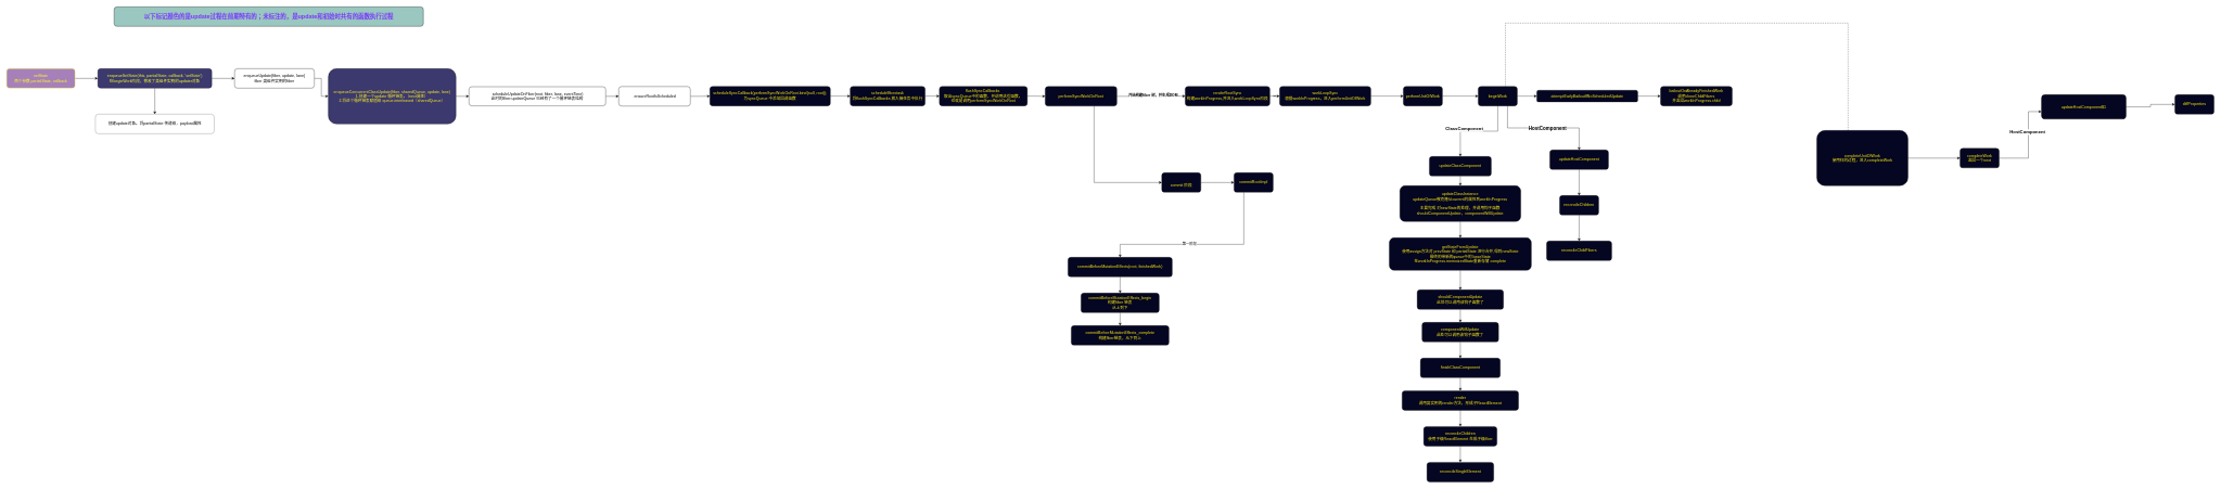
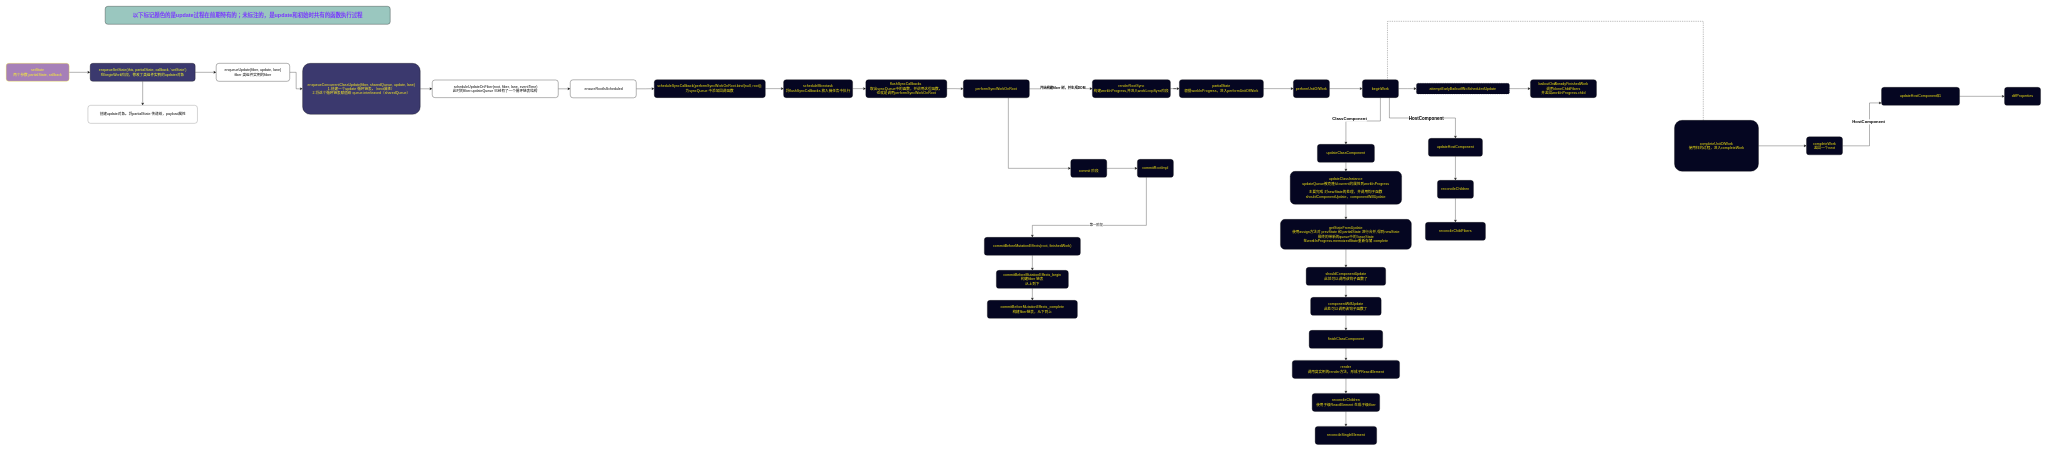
  <mxCell id="0" />
  <mxCell id="1" parent="0" />
  <mxCell id="2" value="" style="edgeStyle=orthogonalEdgeStyle;rounded=0;orthogonalLoop=1;jettySize=auto;html=1;" parent="1" source="3" target="6" edge="1"><mxGeometry relative="1" as="geometry" /></mxCell>
  <mxCell id="3" value="setState&lt;br&gt;两个参数&amp;nbsp;partialState, callback" style="rounded=1;whiteSpace=wrap;html=1;strokeColor=#FFFF1C;fillColor=#A680B8;fontColor=#FFF82B;" parent="1" vertex="1"><mxGeometry x="20" y="210" width="210" height="60" as="geometry" /></mxCell>
  <mxCell id="4" value="" style="edgeStyle=orthogonalEdgeStyle;rounded=0;orthogonalLoop=1;jettySize=auto;html=1;" parent="1" source="6" target="7" edge="1"><mxGeometry relative="1" as="geometry" /></mxCell>
  <mxCell id="5" value="" style="edgeStyle=orthogonalEdgeStyle;rounded=0;orthogonalLoop=1;jettySize=auto;html=1;" parent="1" source="6" target="9" edge="1"><mxGeometry relative="1" as="geometry" /></mxCell>
  <mxCell id="6" value="enqueueSetState(this, partialState, callback, 'setState')&lt;br&gt;在beginWork阶段，修改了类组件实例的updater对象" style="whiteSpace=wrap;html=1;rounded=1;fontColor=#F8FF26;strokeColor=#000000;fillColor=#3B396E;" parent="1" vertex="1"><mxGeometry x="300" y="210" width="350" height="60" as="geometry" /></mxCell>
  <mxCell id="7" value="创建update对象。将partialState 传递给，payload属性" style="whiteSpace=wrap;html=1;rounded=1;strokeColor=#6E6E6E;" parent="1" vertex="1"><mxGeometry x="292.5" y="350" width="365" height="60" as="geometry" /></mxCell>
  <mxCell id="8" value="" style="edgeStyle=orthogonalEdgeStyle;rounded=0;orthogonalLoop=1;jettySize=auto;html=1;" parent="1" source="9" target="11" edge="1"><mxGeometry relative="1" as="geometry" /></mxCell>
  <mxCell id="9" value="enqueueUpdate(fiber, update, lane)&lt;br&gt;fiber 类组件实例的fiber" style="whiteSpace=wrap;html=1;rounded=1;" parent="1" vertex="1"><mxGeometry x="720" y="210" width="245" height="60" as="geometry" /></mxCell>
  <mxCell id="10" style="edgeStyle=orthogonalEdgeStyle;rounded=0;orthogonalLoop=1;jettySize=auto;html=1;exitX=1;exitY=0.5;exitDx=0;exitDy=0;" parent="1" source="11" target="13" edge="1"><mxGeometry relative="1" as="geometry" /></mxCell>
  <mxCell id="11" value="enqueueConcurrentClassUpdate(fiber, sharedQueue, update, lane)&lt;br&gt;1.创建一个update 循环链表。（next属性）&lt;br&gt;2.将这个循环链表赋值给&amp;nbsp;queue.interleaved（sharedQueue）" style="whiteSpace=wrap;html=1;rounded=1;strokeColor=#000000;fillColor=#3B396E;fontColor=#FFF021;" parent="1" vertex="1"><mxGeometry x="1008" y="210" width="392" height="170" as="geometry" /></mxCell>
  <mxCell id="12" value="" style="edgeStyle=orthogonalEdgeStyle;rounded=0;orthogonalLoop=1;jettySize=auto;html=1;" parent="1" source="13" target="15" edge="1"><mxGeometry relative="1" as="geometry" /></mxCell>
  <mxCell id="13" value="&amp;nbsp;scheduleUpdateOnFiber(root, fiber, lane, eventTime)&lt;br&gt;此时的fiber.updateQueue 已经有了一个循环链表结构" style="whiteSpace=wrap;html=1;rounded=1;" parent="1" vertex="1"><mxGeometry x="1440" y="265.63" width="420" height="58.75" as="geometry" /></mxCell>
  <mxCell id="14" value="" style="edgeStyle=orthogonalEdgeStyle;rounded=0;orthogonalLoop=1;jettySize=auto;html=1;" parent="1" source="15" target="18" edge="1"><mxGeometry relative="1" as="geometry" /></mxCell>
  <mxCell id="15" value="&amp;nbsp;ensureRootIsScheduled" style="whiteSpace=wrap;html=1;rounded=1;" parent="1" vertex="1"><mxGeometry x="1900" y="265.01" width="220" height="60" as="geometry" /></mxCell>
  <mxCell id="16" value="以下标记颜色的是update过程在前期特有的；未标注的，是update和初始时共有的函数执行过程" style="rounded=1;whiteSpace=wrap;html=1;fontColor=#7936FF;fillColor=#9AC7BF;fontSize=18;fontStyle=1" parent="1" vertex="1"><mxGeometry x="350" y="20" width="950" height="60" as="geometry" /></mxCell>
  <mxCell id="17" value="" style="edgeStyle=orthogonalEdgeStyle;rounded=0;orthogonalLoop=1;jettySize=auto;html=1;" parent="1" source="18" target="20" edge="1"><mxGeometry relative="1" as="geometry" /></mxCell>
  <mxCell id="18" value="scheduleSyncCallback(performSyncWorkOnRoot.bind(null, root));&lt;br&gt;为syncQueue 中添加回调函数" style="whiteSpace=wrap;html=1;rounded=1;fillColor=#050621;fontColor=#FFEF12;" parent="1" vertex="1"><mxGeometry x="2180" y="264.38" width="370" height="60" as="geometry" /></mxCell>
  <mxCell id="19" value="" style="edgeStyle=orthogonalEdgeStyle;rounded=0;orthogonalLoop=1;jettySize=auto;html=1;" parent="1" source="20" target="22" edge="1"><mxGeometry relative="1" as="geometry" /></mxCell>
  <mxCell id="20" value="scheduleMicrotask&lt;br&gt;将flushSyncCallbacks 放入微任务中执行" style="whiteSpace=wrap;html=1;fillColor=#050621;fontColor=#FFEF12;rounded=1;" parent="1" vertex="1"><mxGeometry x="2611" y="264.38" width="230" height="60" as="geometry" /></mxCell>
  <mxCell id="21" value="" style="edgeStyle=orthogonalEdgeStyle;rounded=0;orthogonalLoop=1;jettySize=auto;html=1;" parent="1" source="22" target="26" edge="1"><mxGeometry relative="1" as="geometry" /></mxCell>
  <mxCell id="22" value="flushSyncCallbacks&amp;nbsp;&lt;br&gt;取出syncQueue中的函数，并调用这些函数。&lt;br&gt;也就是调用performSyncWorkOnRoot" style="whiteSpace=wrap;html=1;fillColor=#050621;fontColor=#FFEF12;rounded=1;" parent="1" vertex="1"><mxGeometry x="2885" y="264.38" width="270" height="60" as="geometry" /></mxCell>
  <mxCell id="23" value="" style="edgeStyle=orthogonalEdgeStyle;rounded=0;orthogonalLoop=1;jettySize=auto;html=1;" parent="1" source="26" target="28" edge="1"><mxGeometry relative="1" as="geometry" /></mxCell>
  <mxCell id="24" value="开始构建fiber 树，并生成DOM" style="edgeLabel;html=1;align=center;verticalAlign=middle;resizable=0;points=[];fontStyle=1" vertex="1" connectable="0" parent="23"><mxGeometry x="0.057" y="3" relative="1" as="geometry"><mxPoint as="offset" /></mxGeometry></mxCell>
  <mxCell id="25" value="" style="edgeStyle=orthogonalEdgeStyle;rounded=0;orthogonalLoop=1;jettySize=auto;html=1;" edge="1" parent="1" source="26" target="74"><mxGeometry relative="1" as="geometry"><Array as="points"><mxPoint x="3360" y="560" /></Array></mxGeometry></mxCell>
  <mxCell id="26" value="performSyncWorkOnRoot" style="whiteSpace=wrap;html=1;fillColor=#050621;fontColor=#FFEF12;rounded=1;" parent="1" vertex="1"><mxGeometry x="3210" y="265" width="220" height="60" as="geometry" /></mxCell>
  <mxCell id="27" value="" style="edgeStyle=orthogonalEdgeStyle;rounded=0;orthogonalLoop=1;jettySize=auto;html=1;" parent="1" source="28" target="30" edge="1"><mxGeometry relative="1" as="geometry" /></mxCell>
  <mxCell id="28" value="renderRootSync&lt;br&gt;构建workInProgress,并进入workLoopSync阶段" style="whiteSpace=wrap;html=1;fillColor=#050621;fontColor=#FFEF12;rounded=1;" parent="1" vertex="1"><mxGeometry x="3640" y="264.38" width="260" height="60" as="geometry" /></mxCell>
  <mxCell id="29" value="" style="edgeStyle=orthogonalEdgeStyle;rounded=0;orthogonalLoop=1;jettySize=auto;html=1;" parent="1" source="30" target="42" edge="1"><mxGeometry relative="1" as="geometry" /></mxCell>
- <mxCell id="30" value="workLoopSync&lt;br&gt;根据workInProgress，进入performUnitOfWork" style="whiteSpace=wrap;html=1;fillColor=#050621;fontColor=#FFEF12;rounded=1;" parent="1" vertex="1"><mxGeometry x="3930" y="264.38" width="280" height="60" as="geometry" /></mxCell>
+ <mxCell id="30" value="partialState&lt;br&gt;根据workInProgress，进入performUnitOfWork" style="whiteSpace=wrap;html=1;fillColor=#050621;fontColor=#FFEF12;rounded=1;" parent="1" vertex="1"><mxGeometry x="3930" y="264.38" width="280" height="60" as="geometry" /></mxCell>
  <mxCell id="31" value="" style="edgeStyle=orthogonalEdgeStyle;rounded=0;orthogonalLoop=1;jettySize=auto;html=1;" parent="1" source="37" target="39" edge="1"><mxGeometry relative="1" as="geometry" /></mxCell>
  <mxCell id="32" value="" style="edgeStyle=orthogonalEdgeStyle;rounded=0;orthogonalLoop=1;jettySize=auto;html=1;" parent="1" source="37" target="44" edge="1"><mxGeometry relative="1" as="geometry" /></mxCell>
  <mxCell id="33" value="ClassComponent" style="edgeLabel;html=1;align=center;verticalAlign=middle;resizable=0;points=[];fontStyle=1;fontSize=14;" parent="32" vertex="1" connectable="0"><mxGeometry x="-0.209" y="1" relative="1" as="geometry"><mxPoint x="-74" y="-8" as="offset" /></mxGeometry></mxCell>
  <mxCell id="34" style="edgeStyle=orthogonalEdgeStyle;rounded=0;orthogonalLoop=1;jettySize=auto;html=1;exitX=0.75;exitY=1;exitDx=0;exitDy=0;entryX=0.5;entryY=0;entryDx=0;entryDy=0;" parent="1" source="37" target="61" edge="1"><mxGeometry relative="1" as="geometry" /></mxCell>
  <mxCell id="35" value="HostComponent" style="edgeLabel;html=1;align=center;verticalAlign=middle;resizable=0;points=[];fontSize=15;fontStyle=1" parent="34" vertex="1" connectable="0"><mxGeometry x="0.066" y="-1" relative="1" as="geometry"><mxPoint as="offset" /></mxGeometry></mxCell>
  <mxCell id="36" style="edgeStyle=orthogonalEdgeStyle;rounded=0;orthogonalLoop=1;jettySize=auto;html=1;exitX=0.696;exitY=0.002;exitDx=0;exitDy=0;entryX=0.567;entryY=0.058;entryDx=0;entryDy=0;entryPerimeter=0;exitPerimeter=0;dashed=1;" parent="1" source="37" target="66" edge="1"><mxGeometry relative="1" as="geometry"><mxPoint x="5380" y="490" as="targetPoint" /><Array as="points"><mxPoint x="4624" y="70" /><mxPoint x="5676" y="70" /></Array></mxGeometry></mxCell>
  <mxCell id="37" value="beginWork" style="whiteSpace=wrap;html=1;fillColor=#050621;fontColor=#FFEF12;rounded=1;" parent="1" vertex="1"><mxGeometry x="4540" y="264.38" width="120" height="60" as="geometry" /></mxCell>
  <mxCell id="38" value="" style="edgeStyle=orthogonalEdgeStyle;rounded=0;orthogonalLoop=1;jettySize=auto;html=1;" parent="1" source="39" target="40" edge="1"><mxGeometry relative="1" as="geometry" /></mxCell>
- <mxCell id="39" value="attemptEarlyBailoutIfNoScheduledUpdate" style="whiteSpace=wrap;html=1;fillColor=#050621;fontColor=#FFEF12;rounded=1;" parent="1" vertex="1"><mxGeometry x="4720" y="276.57" width="310" height="35.62" as="geometry" /></mxCell>
+ <mxCell id="39" value="attemptEarlyBailoutIfNoScheduledUpdate" style="whiteSpace=wrap;html=1;fillColor=#050621;fontColor=#FFEF12;rounded=1;dashed=1;" parent="1" vertex="1"><mxGeometry x="4720" y="276.57" width="310" height="35.62" as="geometry" /></mxCell>
  <mxCell id="40" value="bailoutOnAlreadyFinishedWork&lt;br&gt;调用cloneChildFibers&lt;br&gt;并返回workInProgress.child" style="whiteSpace=wrap;html=1;fillColor=#050621;fontColor=#FFEF12;rounded=1;" parent="1" vertex="1"><mxGeometry x="5100" y="264.38" width="220" height="60" as="geometry" /></mxCell>
  <mxCell id="41" style="edgeStyle=orthogonalEdgeStyle;rounded=0;orthogonalLoop=1;jettySize=auto;html=1;exitX=1;exitY=0.5;exitDx=0;exitDy=0;" parent="1" source="42" target="37" edge="1"><mxGeometry relative="1" as="geometry" /></mxCell>
  <mxCell id="42" value="performUnitOfWork" style="whiteSpace=wrap;html=1;fillColor=#050621;fontColor=#FFEF12;rounded=1;" parent="1" vertex="1"><mxGeometry x="4310" y="264.38" width="120" height="60" as="geometry" /></mxCell>
  <mxCell id="43" value="" style="edgeStyle=orthogonalEdgeStyle;rounded=0;orthogonalLoop=1;jettySize=auto;html=1;" parent="1" source="44" target="46" edge="1"><mxGeometry relative="1" as="geometry" /></mxCell>
  <mxCell id="44" value="updateClassComponent" style="whiteSpace=wrap;html=1;fillColor=#050621;fontColor=#FFEF12;rounded=1;" parent="1" vertex="1"><mxGeometry x="4390" y="480" width="190" height="60" as="geometry" /></mxCell>
  <mxCell id="45" value="" style="edgeStyle=orthogonalEdgeStyle;rounded=0;orthogonalLoop=1;jettySize=auto;html=1;" parent="1" source="46" target="48" edge="1"><mxGeometry relative="1" as="geometry" /></mxCell>
  <mxCell id="46" value="updateClassInstance&lt;br&gt;updateQueue被克隆从current的属性到workInProgress&lt;br&gt;&lt;br&gt;主要完成 对newState的处理，并调用钩子函数&lt;br&gt;shouldComponentUpdate，componentWillUpdate" style="whiteSpace=wrap;html=1;fillColor=#050621;fontColor=#FFEF12;rounded=1;" parent="1" vertex="1"><mxGeometry x="4299.37" y="570" width="371.25" height="110" as="geometry" /></mxCell>
  <mxCell id="47" value="" style="edgeStyle=orthogonalEdgeStyle;rounded=0;orthogonalLoop=1;jettySize=auto;html=1;" parent="1" source="48" target="50" edge="1"><mxGeometry relative="1" as="geometry" /></mxCell>
  <mxCell id="48" value="getStateFromUpdate&lt;br&gt;使用assign方法对 prevState 和 partialState 进行合并,得到newState&lt;br&gt;最终的带新的queue中的 baseState&lt;br&gt;在workInProgress.memoizedState重新存储 complete" style="whiteSpace=wrap;html=1;fillColor=#050621;fontColor=#FFEF12;rounded=1;" parent="1" vertex="1"><mxGeometry x="4266.88" y="730" width="436.25" height="100" as="geometry" /></mxCell>
  <mxCell id="49" value="" style="edgeStyle=orthogonalEdgeStyle;rounded=0;orthogonalLoop=1;jettySize=auto;html=1;" parent="1" source="50" target="52" edge="1"><mxGeometry relative="1" as="geometry" /></mxCell>
  <mxCell id="50" value="shouldComponentUpdate&lt;br&gt;此处可以调用该钩子函数了" style="whiteSpace=wrap;html=1;fillColor=#050621;fontColor=#FFEF12;rounded=1;" parent="1" vertex="1"><mxGeometry x="4352.5" y="890" width="264.99" height="60" as="geometry" /></mxCell>
  <mxCell id="51" value="" style="edgeStyle=orthogonalEdgeStyle;rounded=0;orthogonalLoop=1;jettySize=auto;html=1;" parent="1" source="52" target="54" edge="1"><mxGeometry relative="1" as="geometry" /></mxCell>
  <mxCell id="52" value="componentWillUpdate&lt;br&gt;此处可以调用该钩子函数了" style="whiteSpace=wrap;html=1;fillColor=#050621;fontColor=#FFEF12;rounded=1;" parent="1" vertex="1"><mxGeometry x="4367.49" y="990" width="235.01" height="60" as="geometry" /></mxCell>
  <mxCell id="53" value="" style="edgeStyle=orthogonalEdgeStyle;rounded=0;orthogonalLoop=1;jettySize=auto;html=1;" parent="1" source="54" target="56" edge="1"><mxGeometry relative="1" as="geometry" /></mxCell>
  <mxCell id="54" value="finishClassComponent" style="whiteSpace=wrap;html=1;fillColor=#050621;fontColor=#FFEF12;rounded=1;" parent="1" vertex="1"><mxGeometry x="4362.5" y="1100" width="245.01" height="60" as="geometry" /></mxCell>
  <mxCell id="55" value="" style="edgeStyle=orthogonalEdgeStyle;rounded=0;orthogonalLoop=1;jettySize=auto;html=1;" parent="1" source="56" target="58" edge="1"><mxGeometry relative="1" as="geometry" /></mxCell>
  <mxCell id="56" value="render&lt;br&gt;调用类实例的render方法，形成子ReactElement&lt;span style=&quot;color: rgb(86, 168, 245); font-family: &amp;quot;JetBrains Mono&amp;quot;, monospace; font-size: 9.8pt; background-color: rgb(30, 31, 34);&quot;&gt;&lt;/span&gt;" style="whiteSpace=wrap;html=1;fillColor=#050621;fontColor=#FFEF12;rounded=1;" parent="1" vertex="1"><mxGeometry x="4306.25" y="1200" width="357.51" height="60" as="geometry" /></mxCell>
  <mxCell id="57" value="" style="edgeStyle=orthogonalEdgeStyle;rounded=0;orthogonalLoop=1;jettySize=auto;html=1;" parent="1" source="58" target="59" edge="1"><mxGeometry relative="1" as="geometry" /></mxCell>
  <mxCell id="58" value="reconcileChildren&lt;br&gt;使用子级ReactElement 生成子级fiber" style="whiteSpace=wrap;html=1;fillColor=#050621;fontColor=#FFEF12;rounded=1;" parent="1" vertex="1"><mxGeometry x="4372.51" y="1310" width="224.99" height="60" as="geometry" /></mxCell>
  <mxCell id="59" value="reconcileSingleElement" style="whiteSpace=wrap;html=1;fillColor=#050621;fontColor=#FFEF12;rounded=1;" parent="1" vertex="1"><mxGeometry x="4382.5" y="1420" width="204.99" height="60" as="geometry" /></mxCell>
  <mxCell id="60" value="" style="edgeStyle=orthogonalEdgeStyle;rounded=0;orthogonalLoop=1;jettySize=auto;html=1;" parent="1" source="61" target="63" edge="1"><mxGeometry relative="1" as="geometry" /></mxCell>
  <mxCell id="61" value="updateHostComponent" style="whiteSpace=wrap;html=1;fillColor=#050621;fontColor=#FFEF12;rounded=1;" parent="1" vertex="1"><mxGeometry x="4760" y="460" width="180" height="60" as="geometry" /></mxCell>
  <mxCell id="62" value="" style="edgeStyle=orthogonalEdgeStyle;rounded=0;orthogonalLoop=1;jettySize=auto;html=1;" parent="1" source="63" target="64" edge="1"><mxGeometry relative="1" as="geometry" /></mxCell>
  <mxCell id="63" value="reconcileChildren" style="whiteSpace=wrap;html=1;fillColor=#050621;fontColor=#FFEF12;rounded=1;" parent="1" vertex="1"><mxGeometry x="4790" y="600" width="120" height="60" as="geometry" /></mxCell>
  <mxCell id="64" value="reconcileChildFibers" style="whiteSpace=wrap;html=1;fillColor=#050621;fontColor=#FFEF12;rounded=1;" parent="1" vertex="1"><mxGeometry x="4750" y="740" width="200" height="60" as="geometry" /></mxCell>
  <mxCell id="65" value="" style="edgeStyle=orthogonalEdgeStyle;rounded=0;orthogonalLoop=1;jettySize=auto;html=1;" edge="1" parent="1" source="66" target="69"><mxGeometry relative="1" as="geometry" /></mxCell>
  <mxCell id="66" value="completeUnitOfWork&lt;br&gt;使用归的过程，进入completeWork" style="whiteSpace=wrap;html=1;fillColor=#050621;fontColor=#FFEF12;rounded=1;" parent="1" vertex="1"><mxGeometry x="5580" y="400" width="280" height="170" as="geometry" /></mxCell>
  <mxCell id="67" value="" style="edgeStyle=orthogonalEdgeStyle;rounded=0;orthogonalLoop=1;jettySize=auto;html=1;" edge="1" parent="1" source="69" target="71"><mxGeometry relative="1" as="geometry"><Array as="points"><mxPoint x="6230" y="485" /><mxPoint x="6230" y="342" /></Array></mxGeometry></mxCell>
  <mxCell id="68" value="HostComponent" style="edgeLabel;html=1;align=center;verticalAlign=middle;resizable=0;points=[];fontStyle=1;fontSize=14;" vertex="1" connectable="0" parent="67"><mxGeometry x="-0.214" y="4" relative="1" as="geometry"><mxPoint y="-64" as="offset" /></mxGeometry></mxCell>
  <mxCell id="69" value="completeWork&lt;br&gt;返回一个next" style="whiteSpace=wrap;html=1;fillColor=#050621;fontColor=#FFEF12;rounded=1;" vertex="1" parent="1"><mxGeometry x="6020" y="455" width="120" height="60" as="geometry" /></mxCell>
  <mxCell id="70" value="" style="edgeStyle=orthogonalEdgeStyle;rounded=0;orthogonalLoop=1;jettySize=auto;html=1;" edge="1" parent="1" source="71" target="72"><mxGeometry relative="1" as="geometry" /></mxCell>
- <mxCell id="71" value="updateHostComponent$1" style="whiteSpace=wrap;html=1;fillColor=#050621;fontColor=#FFEF12;rounded=1;" vertex="1" parent="1"><mxGeometry x="6270" y="290" width="260" height="75" as="geometry" /></mxCell>
+ <mxCell id="71" value="updateHostComponent$1" style="whiteSpace=wrap;html=1;fillColor=#050621;fontColor=#FFEF12;rounded=1;" vertex="1" parent="1"><mxGeometry x="6270" y="290" width="260" height="60" as="geometry" /></mxCell>
  <mxCell id="72" value="diffProperties" style="whiteSpace=wrap;html=1;fillColor=#050621;fontColor=#FFEF12;rounded=1;" vertex="1" parent="1"><mxGeometry x="6680" y="290" width="120" height="60" as="geometry" /></mxCell>
  <mxCell id="73" value="" style="edgeStyle=orthogonalEdgeStyle;rounded=0;orthogonalLoop=1;jettySize=auto;html=1;" edge="1" parent="1" source="74" target="77"><mxGeometry relative="1" as="geometry" /></mxCell>
  <mxCell id="74" value="&lt;br&gt;commit 阶段" style="whiteSpace=wrap;html=1;fillColor=#050621;fontColor=#FFEF12;rounded=1;" vertex="1" parent="1"><mxGeometry x="3568" y="530" width="120" height="60" as="geometry" /></mxCell>
  <mxCell id="75" value="" style="edgeStyle=orthogonalEdgeStyle;rounded=0;orthogonalLoop=1;jettySize=auto;html=1;" edge="1" parent="1" source="77" target="79"><mxGeometry relative="1" as="geometry"><Array as="points"><mxPoint x="3820" y="750" /><mxPoint x="3440" y="750" /></Array></mxGeometry></mxCell>
  <mxCell id="76" value="第一阶段" style="edgeLabel;html=1;align=center;verticalAlign=middle;resizable=0;points=[];" vertex="1" connectable="0" parent="75"><mxGeometry x="0.131" y="-1" relative="1" as="geometry"><mxPoint as="offset" /></mxGeometry></mxCell>
  <mxCell id="77" value="commitRootImpl" style="whiteSpace=wrap;html=1;fillColor=#050621;fontColor=#FFEF12;rounded=1;" vertex="1" parent="1"><mxGeometry x="3790" y="530" width="120" height="60" as="geometry" /></mxCell>
  <mxCell id="78" value="" style="edgeStyle=orthogonalEdgeStyle;rounded=0;orthogonalLoop=1;jettySize=auto;html=1;" edge="1" parent="1" source="79" target="81"><mxGeometry relative="1" as="geometry" /></mxCell>
  <mxCell id="79" value="commitBeforeMutationEffects(root, finishedWork)" style="whiteSpace=wrap;html=1;fillColor=#050621;fontColor=#FFEF12;rounded=1;" vertex="1" parent="1"><mxGeometry x="3280" y="790" width="320" height="60" as="geometry" /></mxCell>
  <mxCell id="80" value="" style="edgeStyle=orthogonalEdgeStyle;rounded=0;orthogonalLoop=1;jettySize=auto;html=1;" edge="1" parent="1" source="81" target="82"><mxGeometry relative="1" as="geometry" /></mxCell>
  <mxCell id="81" value="commitBeforeMutationEffects_begin&lt;br&gt;构建fiber 链表&lt;br&gt;从上到下" style="whiteSpace=wrap;html=1;fillColor=#050621;fontColor=#FFEF12;rounded=1;" vertex="1" parent="1"><mxGeometry x="3320" y="900" width="240" height="60" as="geometry" /></mxCell>
  <mxCell id="82" value="commitBeforeMutationEffects_complete&lt;br&gt;构建fiber链表，从下到上" style="whiteSpace=wrap;html=1;fillColor=#050621;fontColor=#FFEF12;rounded=1;" vertex="1" parent="1"><mxGeometry x="3290" y="1000" width="300" height="60" as="geometry" /></mxCell>
